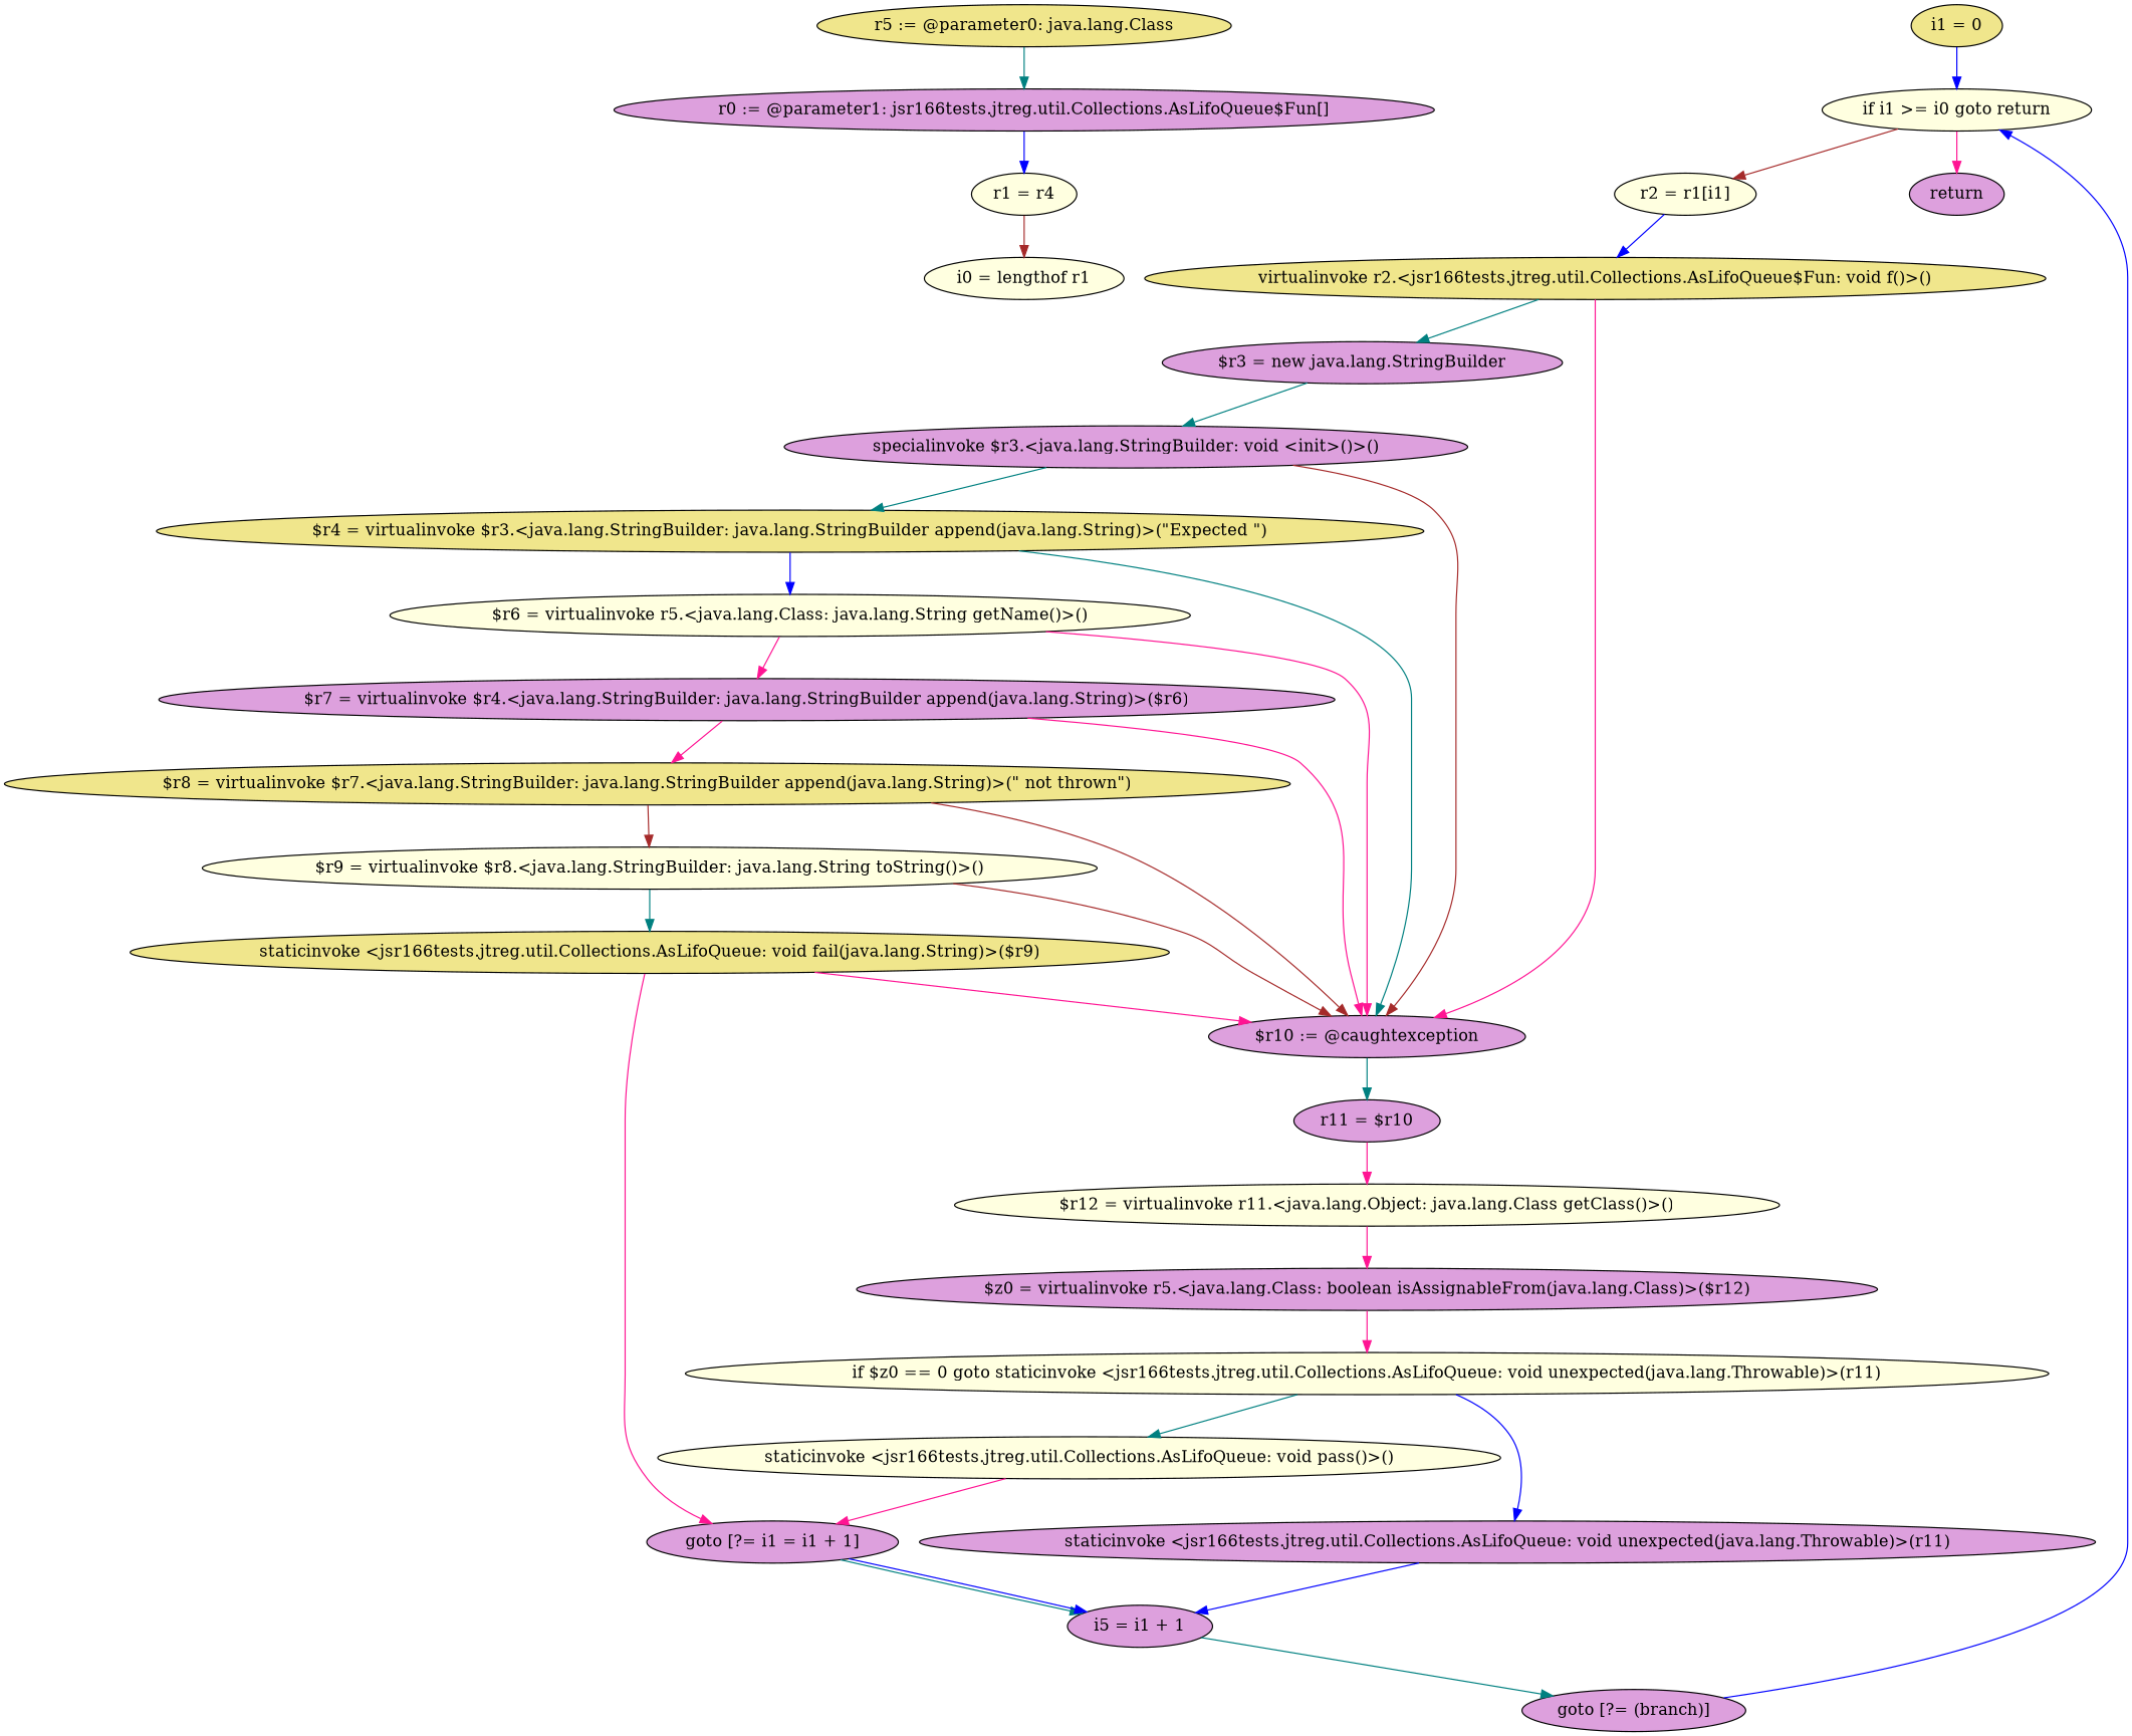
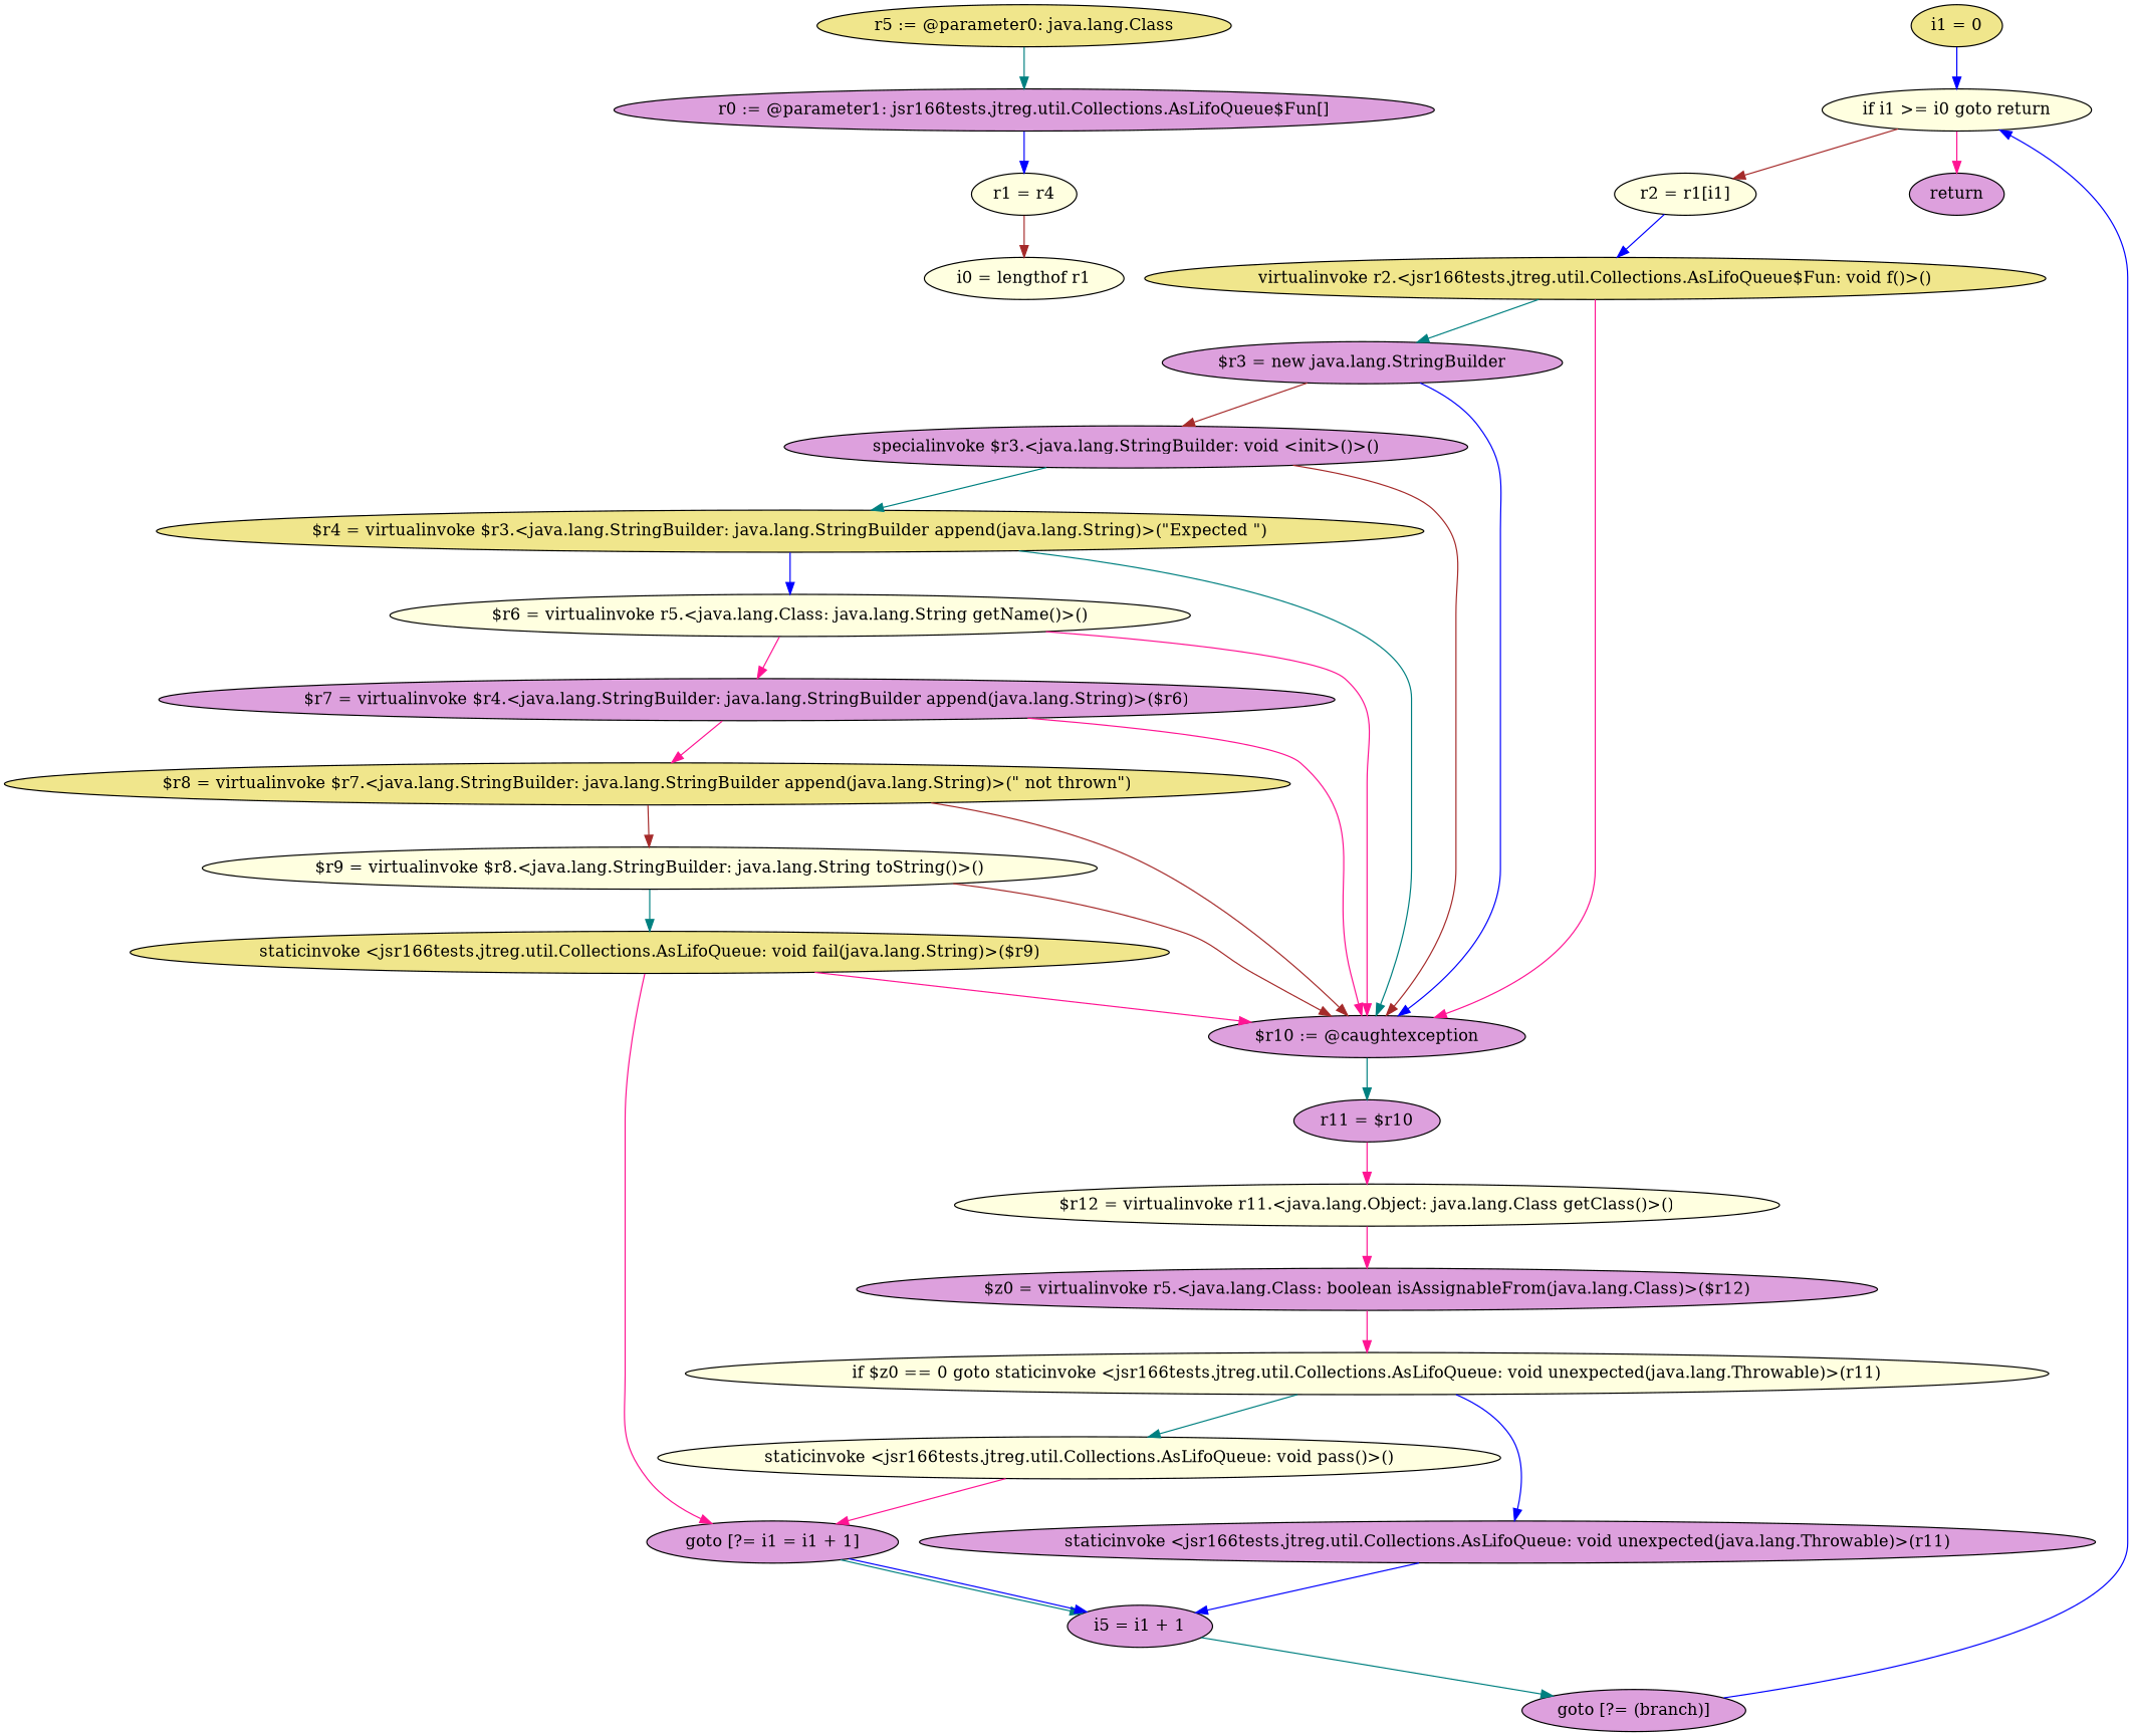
  digraph {
    node [fillcolor=plum style=filled]
    edge [color=deeppink]
    "r5 := @parameter0: java.lang.Class" [fillcolor=khaki]
    "r0 := @parameter1: jsr166tests.jtreg.util.Collections.AsLifoQueue$Fun[]"
    n3 [fillcolor=lightyellow label="r1 = r4"]
    "i0 = lengthof r1" [fillcolor=lightyellow]
    "i1 = 0" [fillcolor=khaki]
    "if i1 >= i0 goto return" [fillcolor=lightyellow]
    "r2 = r1[i1]" [fillcolor=lightyellow]
    return
    "virtualinvoke r2.<jsr166tests.jtreg.util.Collections.AsLifoQueue$Fun: void f()>()" [fillcolor=khaki]
    "$r10 := @caughtexception"
    "$r3 = new java.lang.StringBuilder"
    "r11 = $r10"
    "specialinvoke $r3.<java.lang.StringBuilder: void <init>()>()"
    "$r4 = virtualinvoke $r3.<java.lang.StringBuilder: java.lang.StringBuilder append(java.lang.String)>(\"Expected \")" [fillcolor=khaki]
    "$r6 = virtualinvoke r5.<java.lang.Class: java.lang.String getName()>()" [fillcolor=lightyellow]
    "$r7 = virtualinvoke $r4.<java.lang.StringBuilder: java.lang.StringBuilder append(java.lang.String)>($r6)"
    "$r8 = virtualinvoke $r7.<java.lang.StringBuilder: java.lang.StringBuilder append(java.lang.String)>(\" not thrown\")" [fillcolor=khaki]
    "$r9 = virtualinvoke $r8.<java.lang.StringBuilder: java.lang.String toString()>()" [fillcolor=lightyellow]
    "staticinvoke <jsr166tests.jtreg.util.Collections.AsLifoQueue: void fail(java.lang.String)>($r9)" [fillcolor=khaki]
    "goto [?= i1 = i1 + 1]"
    n21 [label="i5 = i1 + 1"]
    "goto [?= (branch)]"
    "$r12 = virtualinvoke r11.<java.lang.Object: java.lang.Class getClass()>()" [fillcolor=lightyellow]
    "$z0 = virtualinvoke r5.<java.lang.Class: boolean isAssignableFrom(java.lang.Class)>($r12)"
    "if $z0 == 0 goto staticinvoke <jsr166tests.jtreg.util.Collections.AsLifoQueue: void unexpected(java.lang.Throwable)>(r11)" [fillcolor=lightyellow]
    "staticinvoke <jsr166tests.jtreg.util.Collections.AsLifoQueue: void pass()>()" [fillcolor=lightyellow]
    "staticinvoke <jsr166tests.jtreg.util.Collections.AsLifoQueue: void unexpected(java.lang.Throwable)>(r11)"
    "r5 := @parameter0: java.lang.Class" -> "r0 := @parameter1: jsr166tests.jtreg.util.Collections.AsLifoQueue$Fun[]" [color=teal]
    "r0 := @parameter1: jsr166tests.jtreg.util.Collections.AsLifoQueue$Fun[]" -> n3 [color=blue]
    n3 -> "i0 = lengthof r1" [color=brown]
    "i1 = 0" -> "if i1 >= i0 goto return" [color=blue]
    "if i1 >= i0 goto return" -> "r2 = r1[i1]" [color=brown]
    "if i1 >= i0 goto return" -> return
    "r2 = r1[i1]" -> "virtualinvoke r2.<jsr166tests.jtreg.util.Collections.AsLifoQueue$Fun: void f()>()" [color=blue]
    "virtualinvoke r2.<jsr166tests.jtreg.util.Collections.AsLifoQueue$Fun: void f()>()" -> "$r10 := @caughtexception"
    "virtualinvoke r2.<jsr166tests.jtreg.util.Collections.AsLifoQueue$Fun: void f()>()" -> "$r3 = new java.lang.StringBuilder" [color=teal]
    "$r10 := @caughtexception" -> "r11 = $r10" [color=teal]
-   "$r3 = new java.lang.StringBuilder" -> "specialinvoke $r3.<java.lang.StringBuilder: void <init>()>()" [color=teal]
+   "$r3 = new java.lang.StringBuilder" -> "$r10 := @caughtexception" [color=blue]
+   "$r3 = new java.lang.StringBuilder" -> "specialinvoke $r3.<java.lang.StringBuilder: void <init>()>()" [color=brown]
    "r11 = $r10" -> "$r12 = virtualinvoke r11.<java.lang.Object: java.lang.Class getClass()>()"
    "specialinvoke $r3.<java.lang.StringBuilder: void <init>()>()" -> "$r10 := @caughtexception" [color=brown]
    "specialinvoke $r3.<java.lang.StringBuilder: void <init>()>()" -> "$r4 = virtualinvoke $r3.<java.lang.StringBuilder: java.lang.StringBuilder append(java.lang.String)>(\"Expected \")" [color=teal]
    "$r4 = virtualinvoke $r3.<java.lang.StringBuilder: java.lang.StringBuilder append(java.lang.String)>(\"Expected \")" -> "$r10 := @caughtexception" [color=teal]
    "$r4 = virtualinvoke $r3.<java.lang.StringBuilder: java.lang.StringBuilder append(java.lang.String)>(\"Expected \")" -> "$r6 = virtualinvoke r5.<java.lang.Class: java.lang.String getName()>()" [color=blue]
    "$r6 = virtualinvoke r5.<java.lang.Class: java.lang.String getName()>()" -> "$r10 := @caughtexception"
    "$r6 = virtualinvoke r5.<java.lang.Class: java.lang.String getName()>()" -> "$r7 = virtualinvoke $r4.<java.lang.StringBuilder: java.lang.StringBuilder append(java.lang.String)>($r6)"
    "$r7 = virtualinvoke $r4.<java.lang.StringBuilder: java.lang.StringBuilder append(java.lang.String)>($r6)" -> "$r10 := @caughtexception"
    "$r7 = virtualinvoke $r4.<java.lang.StringBuilder: java.lang.StringBuilder append(java.lang.String)>($r6)" -> "$r8 = virtualinvoke $r7.<java.lang.StringBuilder: java.lang.StringBuilder append(java.lang.String)>(\" not thrown\")"
    "$r8 = virtualinvoke $r7.<java.lang.StringBuilder: java.lang.StringBuilder append(java.lang.String)>(\" not thrown\")" -> "$r10 := @caughtexception" [color=brown]
    "$r8 = virtualinvoke $r7.<java.lang.StringBuilder: java.lang.StringBuilder append(java.lang.String)>(\" not thrown\")" -> "$r9 = virtualinvoke $r8.<java.lang.StringBuilder: java.lang.String toString()>()" [color=brown]
    "$r9 = virtualinvoke $r8.<java.lang.StringBuilder: java.lang.String toString()>()" -> "$r10 := @caughtexception" [color=brown]
    "$r9 = virtualinvoke $r8.<java.lang.StringBuilder: java.lang.String toString()>()" -> "staticinvoke <jsr166tests.jtreg.util.Collections.AsLifoQueue: void fail(java.lang.String)>($r9)" [color=teal]
    "staticinvoke <jsr166tests.jtreg.util.Collections.AsLifoQueue: void fail(java.lang.String)>($r9)" -> "$r10 := @caughtexception"
    "staticinvoke <jsr166tests.jtreg.util.Collections.AsLifoQueue: void fail(java.lang.String)>($r9)" -> "goto [?= i1 = i1 + 1]"
    "goto [?= i1 = i1 + 1]" -> n21 [color=teal]
    "goto [?= i1 = i1 + 1]" -> n21 [color=blue]
    n21 -> "goto [?= (branch)]" [color=teal]
    "goto [?= (branch)]" -> "if i1 >= i0 goto return" [color=blue]
    "$r12 = virtualinvoke r11.<java.lang.Object: java.lang.Class getClass()>()" -> "$z0 = virtualinvoke r5.<java.lang.Class: boolean isAssignableFrom(java.lang.Class)>($r12)"
    "$z0 = virtualinvoke r5.<java.lang.Class: boolean isAssignableFrom(java.lang.Class)>($r12)" -> "if $z0 == 0 goto staticinvoke <jsr166tests.jtreg.util.Collections.AsLifoQueue: void unexpected(java.lang.Throwable)>(r11)"
    "if $z0 == 0 goto staticinvoke <jsr166tests.jtreg.util.Collections.AsLifoQueue: void unexpected(java.lang.Throwable)>(r11)" -> "staticinvoke <jsr166tests.jtreg.util.Collections.AsLifoQueue: void pass()>()" [color=teal]
    "if $z0 == 0 goto staticinvoke <jsr166tests.jtreg.util.Collections.AsLifoQueue: void unexpected(java.lang.Throwable)>(r11)" -> "staticinvoke <jsr166tests.jtreg.util.Collections.AsLifoQueue: void unexpected(java.lang.Throwable)>(r11)" [color=blue]
    "staticinvoke <jsr166tests.jtreg.util.Collections.AsLifoQueue: void pass()>()" -> "goto [?= i1 = i1 + 1]"
    "staticinvoke <jsr166tests.jtreg.util.Collections.AsLifoQueue: void unexpected(java.lang.Throwable)>(r11)" -> n21 [color=blue]
  }
